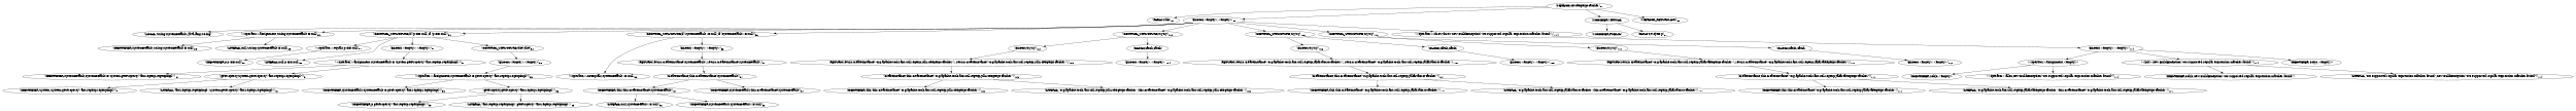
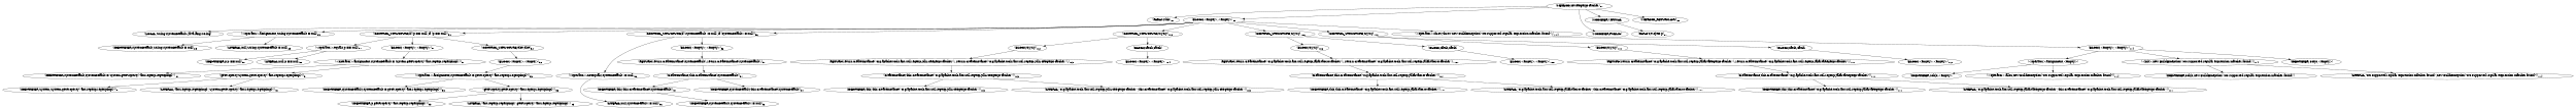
  digraph {
    fontname="DejaVu Serif"
    node [fontname="DejaVu Serif"]
    edge [fontname="DejaVu Serif"]
    n1 [label=<(METHOD,newRegexpMatcher)<SUB>87</SUB>>]
    n2 [label=<(PARAM,this)<SUB>87</SUB>>]
    n3 [label=<(BLOCK,&lt;empty&gt;,&lt;empty&gt;)<SUB>88</SUB>>]
    n4 [label=<(MODIFIER,PUBLIC)>]
    n5 [label=<(MODIFIER,VIRTUAL)>]
    n6 [label=<(METHOD_RETURN,ANY)<SUB>85</SUB>>]
    n7 [label=<(PARAM,Project p)<SUB>87</SUB>>]
    n8 [label=<(LOCAL,String systemDefault: java.lang.String)>]
    n9 [label=<(&lt;operator&gt;.assignment,String systemDefault = null)<SUB>89</SUB>>]
    n10 [label=<(CONTROL_STRUCTURE,if (p == null),if (p == null))<SUB>90</SUB>>]
    n11 [label=<(CONTROL_STRUCTURE,if (systemDefault != null),if (systemDefault != null))<SUB>96</SUB>>]
    n12 [label=<(CONTROL_STRUCTURE,try,try)<SUB>102</SUB>>]
    n13 [label=<(CONTROL_STRUCTURE,try,try)<SUB>106</SUB>>]
    n14 [label=<(CONTROL_STRUCTURE,try,try)<SUB>110</SUB>>]
    n15 [label=<(&lt;operator&gt;.throw,throw new BuildException(&quot;No supported regular expression matcher found&quot;);)<SUB>114</SUB>>]
    n16 [label=<(IDENTIFIER,systemDefault,String systemDefault = null)<SUB>89</SUB>>]
    n17 [label=<(LITERAL,null,String systemDefault = null)<SUB>89</SUB>>]
    n18 [label=<(&lt;operator&gt;.equals,p == null)<SUB>90</SUB>>]
    n19 [label=<(BLOCK,&lt;empty&gt;,&lt;empty&gt;)<SUB>90</SUB>>]
    n20 [label=<(CONTROL_STRUCTURE,else,else)<SUB>92</SUB>>]
    n21 [label=<(&lt;operator&gt;.notEquals,systemDefault != null)<SUB>96</SUB>>]
    n22 [label=<(BLOCK,&lt;empty&gt;,&lt;empty&gt;)<SUB>96</SUB>>]
    n23 [label=<(BLOCK,try,try)<SUB>102</SUB>>]
    n24 [label=<(BLOCK,catch,catch)>]
    n25 [label=<(BLOCK,try,try)<SUB>106</SUB>>]
    n26 [label=<(BLOCK,catch,catch)>]
    n27 [label=<(BLOCK,try,try)<SUB>110</SUB>>]
    n28 [label=<(BLOCK,catch,catch)>]
    n29 [label=<(BLOCK,&lt;empty&gt;,&lt;empty&gt;)<SUB>114</SUB>>]
    n30 [label=<(IDENTIFIER,p,p == null)<SUB>90</SUB>>]
    n31 [label=<(LITERAL,null,p == null)<SUB>90</SUB>>]
    n32 [label=<(&lt;operator&gt;.assignment,systemDefault = System.getProperty(&quot;ant.regexp.regexpimpl&quot;))<SUB>91</SUB>>]
    n33 [label=<(BLOCK,&lt;empty&gt;,&lt;empty&gt;)<SUB>92</SUB>>]
    n34 [label=<(IDENTIFIER,systemDefault,systemDefault = System.getProperty(&quot;ant.regexp.regexpimpl&quot;))<SUB>91</SUB>>]
    n35 [label=<(getProperty,System.getProperty(&quot;ant.regexp.regexpimpl&quot;))<SUB>91</SUB>>]
    n36 [label=<(IDENTIFIER,System,System.getProperty(&quot;ant.regexp.regexpimpl&quot;))<SUB>91</SUB>>]
    n37 [label=<(LITERAL,&quot;ant.regexp.regexpimpl&quot;,System.getProperty(&quot;ant.regexp.regexpimpl&quot;))<SUB>91</SUB>>]
    n38 [label=<(&lt;operator&gt;.assignment,systemDefault = getProperty(&quot;ant.regexp.regexpimpl&quot;))<SUB>93</SUB>>]
    n39 [label=<(IDENTIFIER,systemDefault,systemDefault = getProperty(&quot;ant.regexp.regexpimpl&quot;))<SUB>93</SUB>>]
    n40 [label=<(getProperty,getProperty(&quot;ant.regexp.regexpimpl&quot;))<SUB>93</SUB>>]
    n41 [label=<(IDENTIFIER,p,getProperty(&quot;ant.regexp.regexpimpl&quot;))<SUB>93</SUB>>]
    n42 [label=<(LITERAL,&quot;ant.regexp.regexpimpl&quot;,getProperty(&quot;ant.regexp.regexpimpl&quot;))<SUB>93</SUB>>]
    n43 [label=<(LITERAL,null,systemDefault != null)<SUB>96</SUB>>]
    n44 [label=<(RETURN,return createInstance(systemDefault);,return createInstance(systemDefault);)<SUB>97</SUB>>]
    n45 [label=<(IDENTIFIER,systemDefault,systemDefault != null)<SUB>96</SUB>>]
    n46 [label=<(createInstance,this.createInstance(systemDefault))<SUB>97</SUB>>]
    n47 [label=<(IDENTIFIER,this,this.createInstance(systemDefault))<SUB>97</SUB>>]
    n48 [label=<(IDENTIFIER,systemDefault,this.createInstance(systemDefault))<SUB>97</SUB>>]
    n49 [label=<(RETURN,return createInstance(&quot;org.apache.tools.ant.util.regexp.Jdk14RegexpMatcher&quot;);,return createInstance(&quot;org.apache.tools.ant.util.regexp.Jdk14RegexpMatcher&quot;);)<SUB>103</SUB>>]
    n50 [label=<(BLOCK,&lt;empty&gt;,&lt;empty&gt;)<SUB>104</SUB>>]
    n51 [label=<(createInstance,this.createInstance(&quot;org.apache.tools.ant.util.regexp.Jdk14RegexpMatcher&quot;))<SUB>103</SUB>>]
    n52 [label=<(IDENTIFIER,this,this.createInstance(&quot;org.apache.tools.ant.util.regexp.Jdk14RegexpMatcher&quot;))<SUB>103</SUB>>]
    n53 [label=<(LITERAL,&quot;org.apache.tools.ant.util.regexp.Jdk14RegexpMatcher&quot;,this.createInstance(&quot;org.apache.tools.ant.util.regexp.Jdk14RegexpMatcher&quot;))<SUB>103</SUB>>]
    n54 [label=<(RETURN,return createInstance(&quot;org.apache.tools.ant.util.regexp.JakartaOroMatcher&quot;);,return createInstance(&quot;org.apache.tools.ant.util.regexp.JakartaOroMatcher&quot;);)<SUB>107</SUB>>]
    n55 [label=<(BLOCK,&lt;empty&gt;,&lt;empty&gt;)<SUB>108</SUB>>]
    n56 [label=<(createInstance,this.createInstance(&quot;org.apache.tools.ant.util.regexp.JakartaOroMatcher&quot;))<SUB>107</SUB>>]
    n57 [label=<(IDENTIFIER,this,this.createInstance(&quot;org.apache.tools.ant.util.regexp.JakartaOroMatcher&quot;))<SUB>107</SUB>>]
    n58 [label=<(LITERAL,&quot;org.apache.tools.ant.util.regexp.JakartaOroMatcher&quot;,this.createInstance(&quot;org.apache.tools.ant.util.regexp.JakartaOroMatcher&quot;))<SUB>107</SUB>>]
    n59 [label=<(RETURN,return createInstance(&quot;org.apache.tools.ant.util.regexp.JakartaRegexpMatcher&quot;);,return createInstance(&quot;org.apache.tools.ant.util.regexp.JakartaRegexpMatcher&quot;);)<SUB>111</SUB>>]
    n60 [label=<(BLOCK,&lt;empty&gt;,&lt;empty&gt;)<SUB>112</SUB>>]
    n61 [label=<(createInstance,this.createInstance(&quot;org.apache.tools.ant.util.regexp.JakartaRegexpMatcher&quot;))<SUB>111</SUB>>]
    n62 [label=<(IDENTIFIER,this,this.createInstance(&quot;org.apache.tools.ant.util.regexp.JakartaRegexpMatcher&quot;))<SUB>111</SUB>>]
    n63 [label=<(LITERAL,&quot;org.apache.tools.ant.util.regexp.JakartaRegexpMatcher&quot;,this.createInstance(&quot;org.apache.tools.ant.util.regexp.JakartaRegexpMatcher&quot;))<SUB>111</SUB>>]
    n64 [label=<(&lt;operator&gt;.assignment,&lt;empty&gt;)>]
    n65 [label=<(&lt;init&gt;,new BuildException(&quot;No supported regular expression matcher found&quot;))<SUB>114</SUB>>]
    n66 [label=<(IDENTIFIER,$obj0,&lt;empty&gt;)>]
    n67 [label=<(IDENTIFIER,$obj0,&lt;empty&gt;)>]
    n68 [label=<(&lt;operator&gt;.alloc,new BuildException(&quot;No supported regular expression matcher found&quot;))<SUB>114</SUB>>]
    n69 [label=<(IDENTIFIER,$obj0,new BuildException(&quot;No supported regular expression matcher found&quot;))>]
    n70 [label=<(LITERAL,&quot;No supported regular expression matcher found&quot;,new BuildException(&quot;No supported regular expression matcher found&quot;))<SUB>114</SUB>>]
    n1 -> n2
    n1 -> n3
-   n5 -> n4
+   n1 -> n4
    n1 -> n5
    n1 -> n6
    n3 -> n8
    n3 -> n9
    n3 -> n10
    n3 -> n11
    n3 -> n12
    n3 -> n13
    n3 -> n14
    n3 -> n15
    n5 -> n7
    n9 -> n16
    n9 -> n17
    n10 -> n18
    n10 -> n19
    n10 -> n20
    n11 -> n21
    n11 -> n22
    n12 -> n23
    n12 -> n24
    n13 -> n25
    n13 -> n26
    n14 -> n27
    n14 -> n28
    n15 -> n29
    n18 -> n30
-   n10 -> n31
+   n18 -> n31
    n19 -> n32
    n20 -> n33
-   n47 -> n43
+   n21 -> n43
    n22 -> n44
    n23 -> n49
    n24 -> n50
    n25 -> n54
    n26 -> n55
    n27 -> n59
    n28 -> n60
    n29 -> n64
    n29 -> n65
    n29 -> n66
    n32 -> n34
    n32 -> n35
    n33 -> n38
    n35 -> n36
    n35 -> n37
    n38 -> n39
    n38 -> n40
    n40 -> n41
    n40 -> n42
    n44 -> n46
    n46 -> n47
    n46 -> n48
    n47 -> n45
    n49 -> n51
    n51 -> n52
    n51 -> n53
    n54 -> n56
    n56 -> n57
    n56 -> n58
    n59 -> n61
    n61 -> n62
    n61 -> n63
    n64 -> n67
    n64 -> n68
    n65 -> n69
    n65 -> n70
  }
